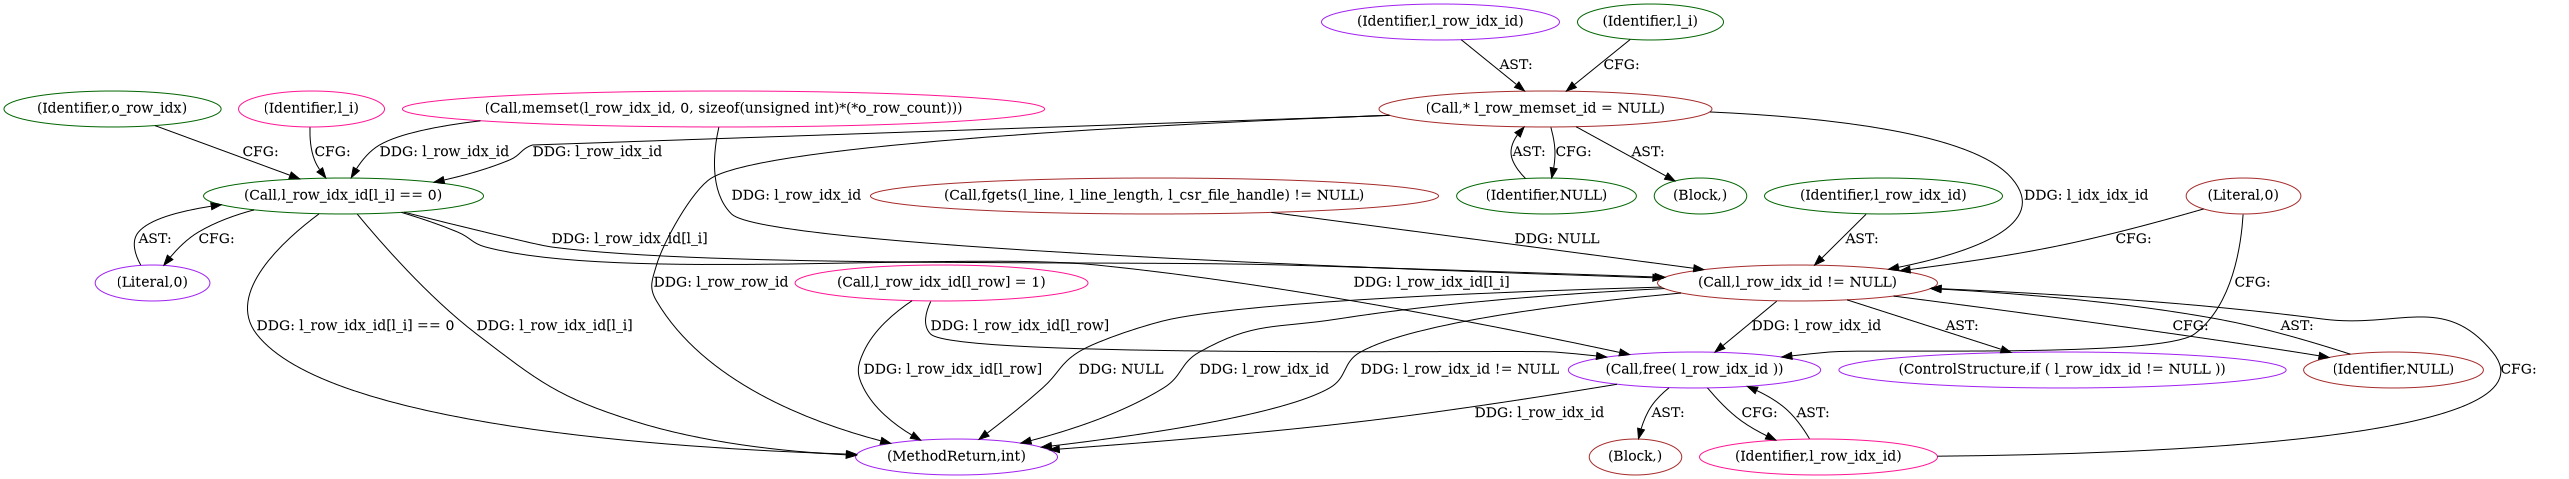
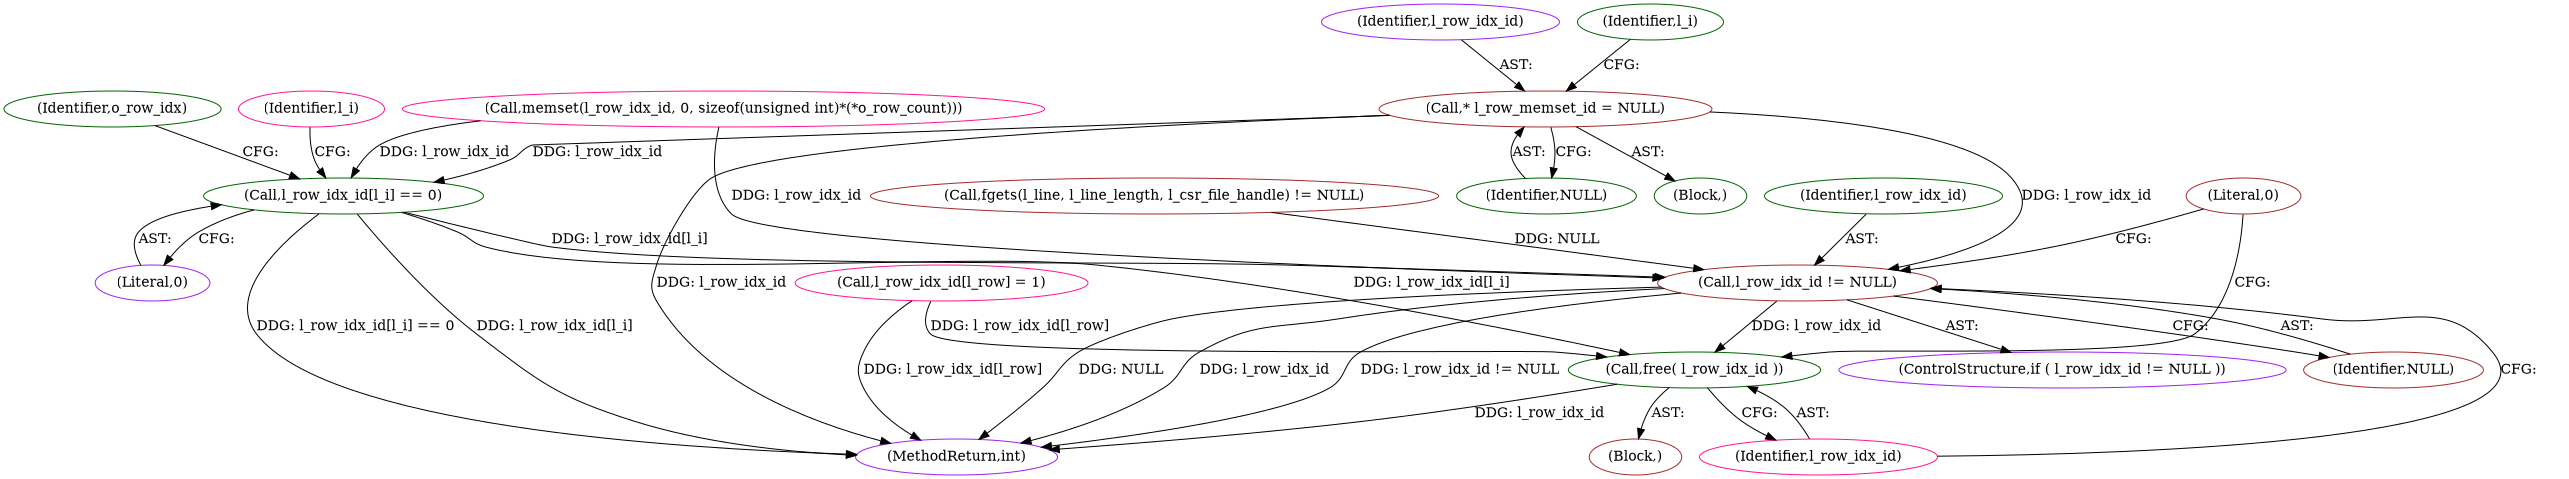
  digraph {
    node [color=brown]
    n1 [label="(Call,* l_row_memset_id = NULL)"]
    n2 [color=darkgreen label="(Call,l_row_idx_id[l_i] == 0)"]
    n3 [label="(Call,l_row_idx_id != NULL)"]
    n4 [color=purple label="(MethodReturn,int)"]
    n5 [color=darkgreen label="(Identifier,NULL)"]
    n6 [color=darkgreen label="(Block,)"]
-   n7 [color=purple label="(Call,free( l_row_idx_id ))"]
+   n7 [color=darkgreen label="(Call,free( l_row_idx_id ))"]
    n8 [color=purple label="(Literal,0)"]
    n9 [color=purple label="(ControlStructure,if ( l_row_idx_id != NULL ))"]
    n10 [label="(Identifier,NULL)"]
    n11 [label="(Block,)"]
    n12 [color=deeppink label="(Identifier,l_row_idx_id)"]
    n13 [color=darkgreen label="(Identifier,l_row_idx_id)"]
    n14 [label="(Call,fgets(l_line, l_line_length, l_csr_file_handle) != NULL)"]
    n15 [color=darkgreen label="(Identifier,o_row_idx)"]
    n16 [label="(Literal,0)"]
    n17 [color=purple label="(Identifier,l_row_idx_id)"]
    n18 [color=deeppink label="(Identifier,l_i)"]
    n19 [color=darkgreen label="(Identifier,l_i)"]
    n20 [color=deeppink label="(Call,memset(l_row_idx_id, 0, sizeof(unsigned int)*(*o_row_count)))"]
    n21 [color=deeppink label="(Call,l_row_idx_id[l_row] = 1)"]
    n1 -> n2 [label="DDG: l_row_idx_id"]
-   n1 -> n3 [label="DDG: l_idx_idx_id"]
-   n1 -> n4 [label="DDG: l_row_row_id"]
+   n1 -> n3 [label="DDG: l_row_idx_id"]
+   n1 -> n4 [label="DDG: l_row_idx_id"]
    n1 -> n5 [label="CFG: "]
    n1 -> n6 [label="AST: "]
    n2 -> n3 [label="DDG: l_row_idx_id[l_i]"]
    n2 -> n4 [label="DDG: l_row_idx_id[l_i]"]
    n2 -> n4 [label="DDG: l_row_idx_id[l_i] == 0"]
    n2 -> n7 [label="DDG: l_row_idx_id[l_i]"]
    n2 -> n8 [label="CFG: "]
    n3 -> n4 [label="DDG: NULL"]
    n3 -> n4 [label="DDG: l_row_idx_id"]
    n3 -> n4 [label="DDG: l_row_idx_id != NULL"]
    n3 -> n7 [label="DDG: l_row_idx_id"]
    n3 -> n9 [label="AST: "]
    n3 -> n10 [label="CFG: "]
    n5 -> n1 [label="AST: "]
    n7 -> n4 [label="DDG: l_row_idx_id"]
    n7 -> n11 [label="AST: "]
    n7 -> n12 [label="CFG: "]
    n8 -> n2 [label="AST: "]
    n10 -> n3 [label="AST: "]
    n12 -> n3 [label="CFG: "]
    n12 -> n7 [label="AST: "]
    n13 -> n3 [label="AST: "]
    n14 -> n3 [label="DDG: NULL"]
    n15 -> n2 [label="CFG: "]
    n16 -> n3 [label="CFG: "]
    n16 -> n7 [label="CFG: "]
    n17 -> n1 [label="AST: "]
    n18 -> n2 [label="CFG: "]
    n19 -> n1 [label="CFG: "]
    n20 -> n2 [label="DDG: l_row_idx_id"]
    n20 -> n3 [label="DDG: l_row_idx_id"]
    n21 -> n4 [label="DDG: l_row_idx_id[l_row]"]
    n21 -> n7 [label="DDG: l_row_idx_id[l_row]"]
  }
